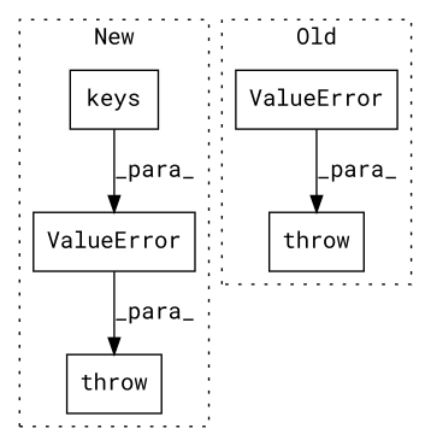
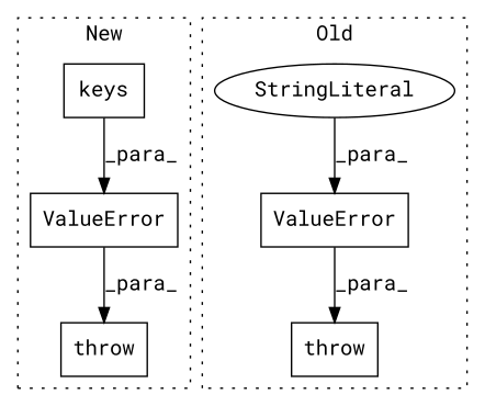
  digraph {
    fontname="Roboto Mono"
    node [a=32 l=6 shape=box fontname="Roboto Mono"]
    edge [fontname="Roboto Mono"]
    n1 [label=keys s=36948]
    n2 [a=53 label=throw s=36808]
    n3 [l="11,1" label=ValueError s="36814,36955"]
    n4 [a=53 label=throw s=36805]
    n5 [l="11,1" label=ValueError s="36811,36921"]
+   n6 [a=45 l=99 label=StringLiteral s=36822 shape=ellipse]
    subgraph cluster_1 {
      label=New
      style=dotted
      n1
      n2
      n3
    }
    subgraph cluster_2 {
      label=Old
      style=dotted
      n4
      n5
+     n6
    }
    n1 -> n3 [label=_para_]
    n3 -> n2 [label=_para_]
    n5 -> n4 [label=_para_]
+   n6 -> n5 [label=_para_]
  }
